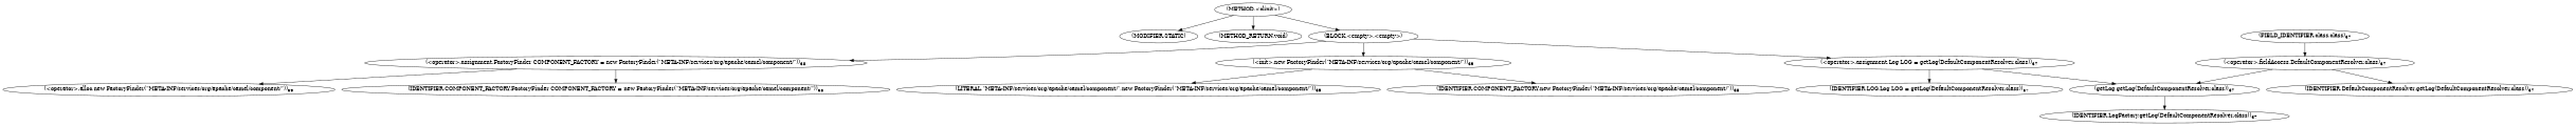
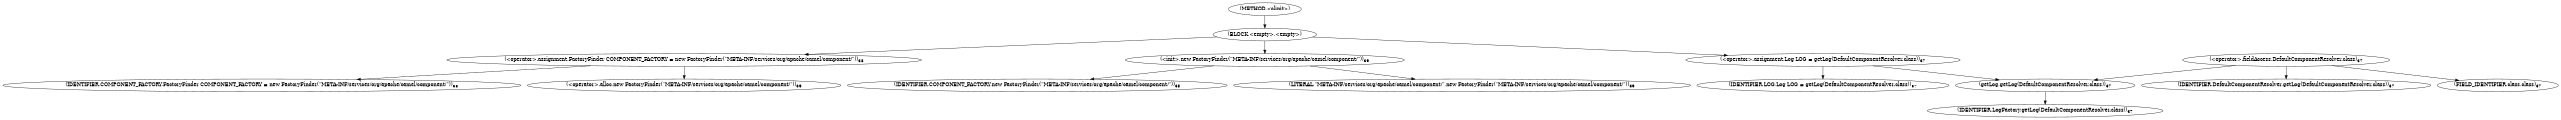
  digraph {
    n1 [label=<(METHOD,&lt;clinit&gt;)>]
    n2 [label=<(BLOCK,&lt;empty&gt;,&lt;empty&gt;)>]
-   n3 [label=<(MODIFIER,STATIC)>]
-   n4 [label=<(METHOD_RETURN,void)>]
    n5 [label=<(&lt;operator&gt;.assignment,Log LOG = getLog(DefaultComponentResolver.class))<SUB>37</SUB>>]
    n6 [label=<(&lt;operator&gt;.assignment,FactoryFinder COMPONENT_FACTORY = new FactoryFinder(&quot;META-INF/services/org/apache/camel/component/&quot;))<SUB>38</SUB>>]
    n7 [label=<(&lt;init&gt;,new FactoryFinder(&quot;META-INF/services/org/apache/camel/component/&quot;))<SUB>39</SUB>>]
    n8 [label=<(IDENTIFIER,LOG,Log LOG = getLog(DefaultComponentResolver.class))<SUB>37</SUB>>]
    n9 [label=<(getLog,getLog(DefaultComponentResolver.class))<SUB>37</SUB>>]
    n10 [label=<(IDENTIFIER,COMPONENT_FACTORY,FactoryFinder COMPONENT_FACTORY = new FactoryFinder(&quot;META-INF/services/org/apache/camel/component/&quot;))<SUB>38</SUB>>]
    n11 [label=<(&lt;operator&gt;.alloc,new FactoryFinder(&quot;META-INF/services/org/apache/camel/component/&quot;))<SUB>39</SUB>>]
    n12 [label=<(IDENTIFIER,COMPONENT_FACTORY,new FactoryFinder(&quot;META-INF/services/org/apache/camel/component/&quot;))<SUB>38</SUB>>]
    n13 [label=<(LITERAL,&quot;META-INF/services/org/apache/camel/component/&quot;,new FactoryFinder(&quot;META-INF/services/org/apache/camel/component/&quot;))<SUB>39</SUB>>]
    n14 [label=<(IDENTIFIER,LogFactory,getLog(DefaultComponentResolver.class))<SUB>37</SUB>>]
    n15 [label=<(&lt;operator&gt;.fieldAccess,DefaultComponentResolver.class)<SUB>37</SUB>>]
    n16 [label=<(IDENTIFIER,DefaultComponentResolver,getLog(DefaultComponentResolver.class))<SUB>37</SUB>>]
    n17 [label=<(FIELD_IDENTIFIER,class,class)<SUB>37</SUB>>]
    n1 -> n2
-   n1 -> n3
-   n1 -> n4
    n2 -> n5
    n2 -> n6
    n2 -> n7
    n5 -> n8
    n5 -> n9
    n6 -> n10
    n6 -> n11
    n7 -> n12
    n7 -> n13
    n9 -> n14
    n15 -> n9
    n15 -> n16
-   n17 -> n15
+   n15 -> n17
  }
